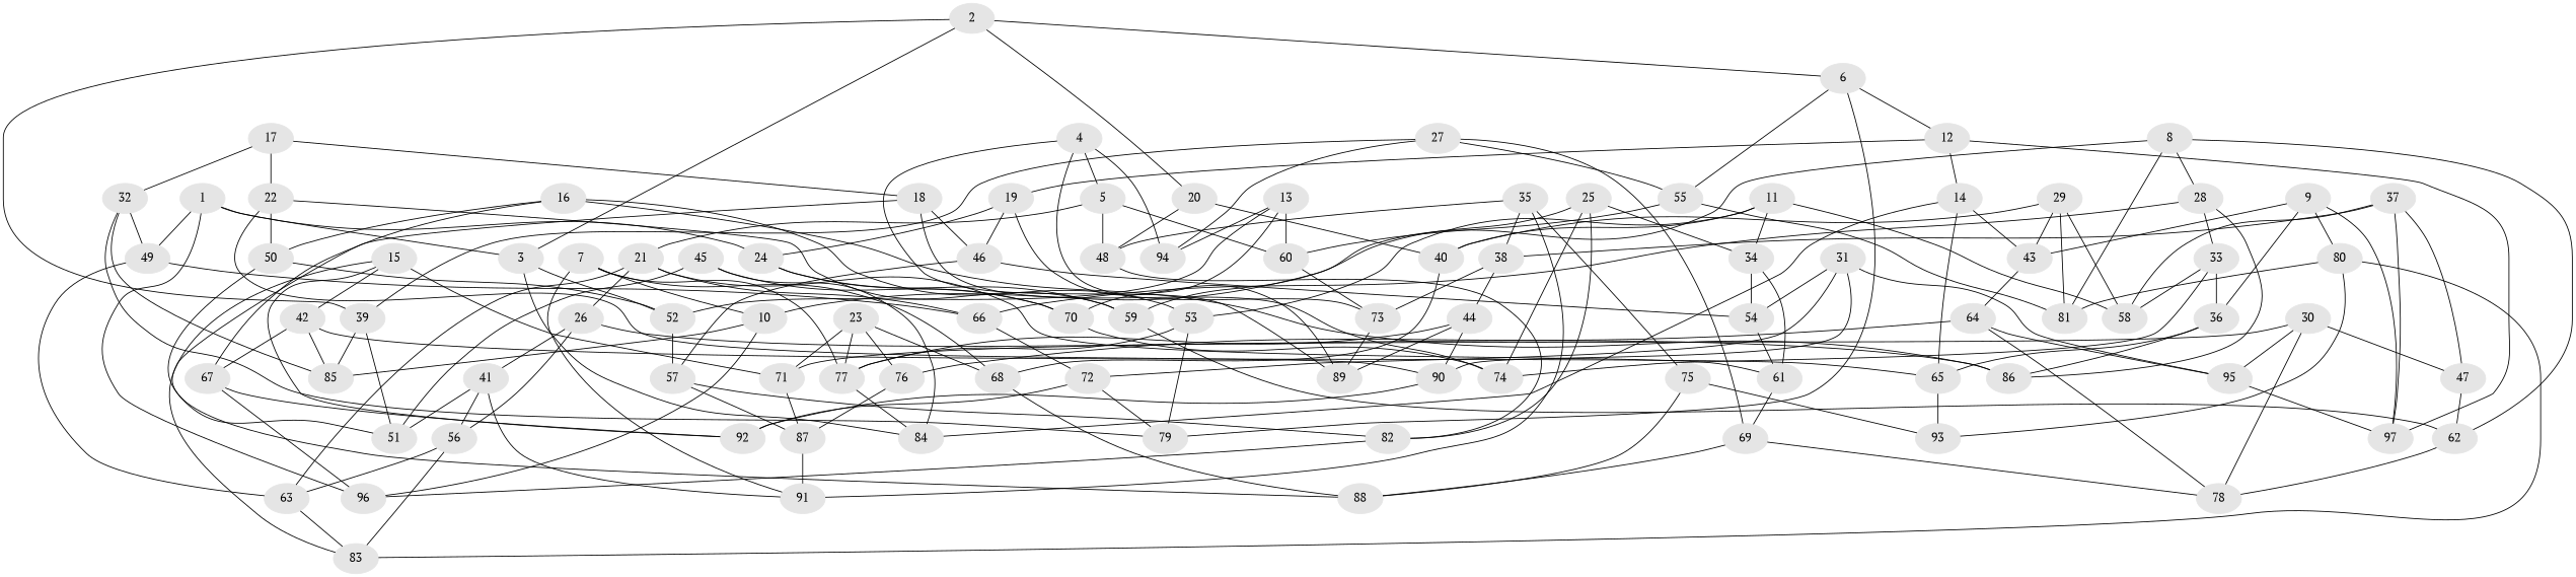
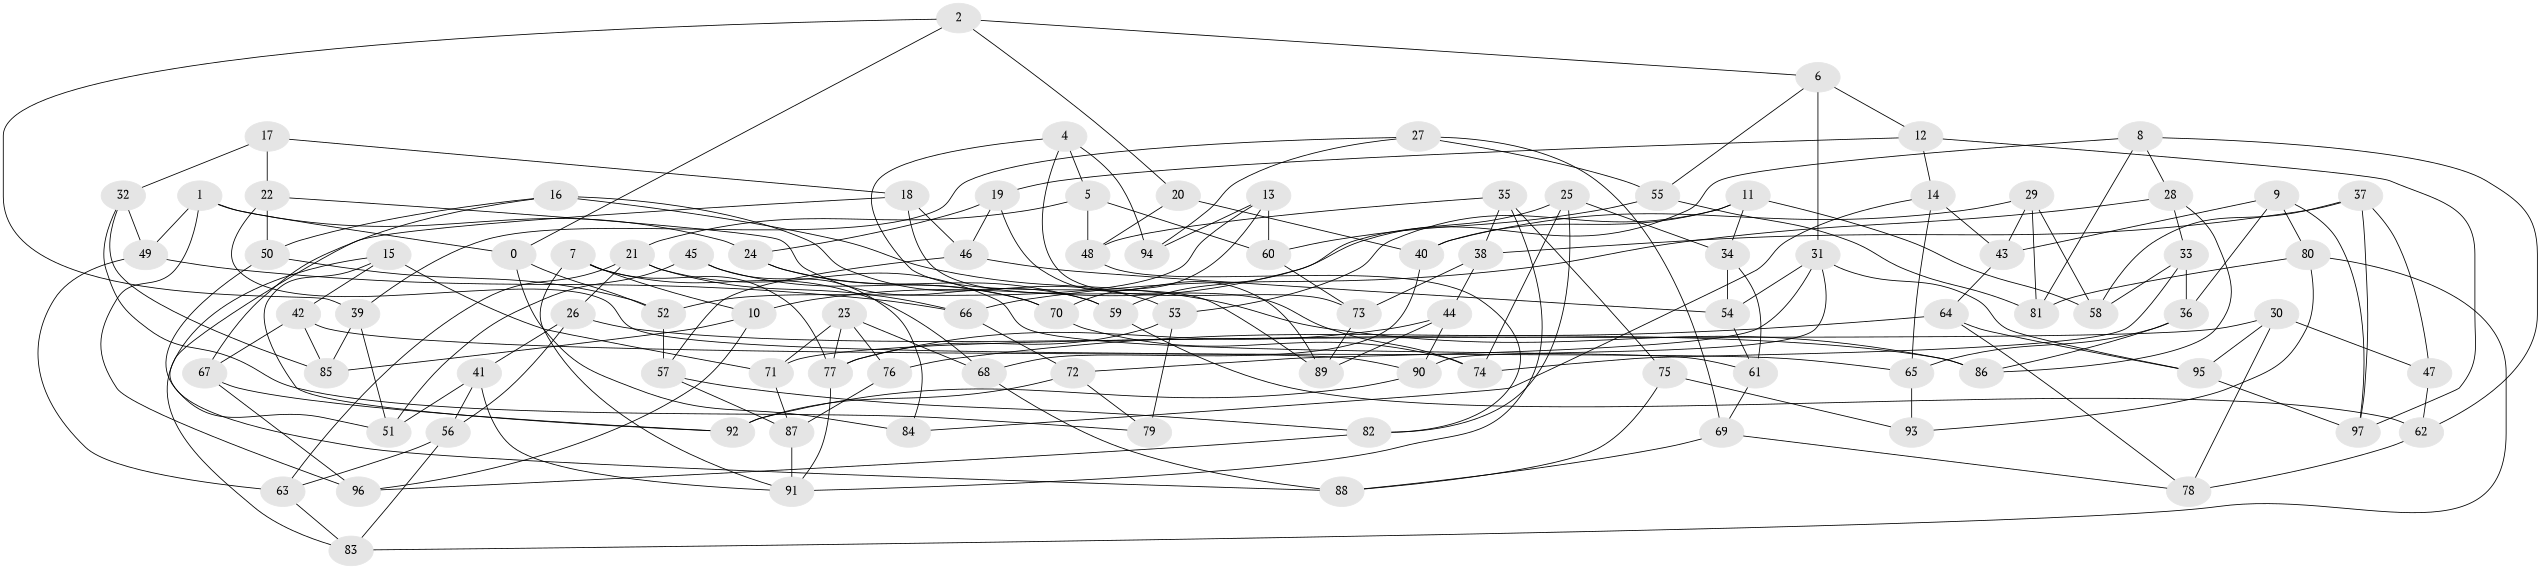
  graph {
    fontname="PT Serif"
    node [color=gray90 fontname="PT Serif" style=filled]
    edge [fontname="PT Serif"]
    1
-   3
+   3 [label=0]
    24
    49
    96
    52
    84
    70
    59
    63
    66
    2
    6
    20
    39
    12
    55
    79
    48
    40
    85
    51
    57
    4
    5
    73
    89
    94
    21
    60
    26
    61
    82
    97
    14
    19
    81
    7
    10
    68
    77
    91
    88
    8
    28
    62
    86
    33
    78
    9
    36
    43
    80
    65
    64
    83
    93
    11
    34
    53
    58
    54
    46
    13
    74
    15
    42
    71
    92
    67
    87
    16
    50
    17
    18
    22
    32
    90
    41
    56
    69
    72
    23
    76
    45
    25
    27
    29
    30
    47
    95
    31
    35
    38
    75
    44
    37
    1 -- 3
    1 -- 24
    1 -- 49
    1 -- 96
    3 -- 52
    3 -- 84
    24 -- 70
    24 -- 59
    49 -- 63
    49 -- 66
    52 -- 57
    70 -- 74
    59 -- 62
    63 -- 83
    66 -- 72
    2 -- 3
    2 -- 6
    2 -- 20
    2 -- 39
    6 -- 12
    6 -- 55
-   6 -- 79
+   6 -- 31
    20 -- 48
    20 -- 40
    39 -- 85
    39 -- 51
    12 -- 97
    12 -- 14
    12 -- 19
    55 -- 60
    55 -- 81
    48 -- 82
    40 -- 68
    57 -- 82
    57 -- 87
    4 -- 5
    4 -- 73
    4 -- 89
    4 -- 94
    5 -- 48
    5 -- 21
    5 -- 60
    73 -- 89
    21 -- 63
    21 -- 66
    21 -- 26
    21 -- 61
    60 -- 73
    26 -- 86
    26 -- 41
    26 -- 56
    61 -- 69
    82 -- 96
    14 -- 84
    14 -- 43
    14 -- 65
    19 -- 24
    19 -- 89
    19 -- 46
    7 -- 10
    7 -- 68
    7 -- 77
    7 -- 91
    10 -- 96
    10 -- 85
    68 -- 88
-   77 -- 84
+   77 -- 91
    8 -- 81
    8 -- 10
    8 -- 28
    8 -- 62
    28 -- 66
    28 -- 86
    28 -- 33
    62 -- 78
    33 -- 36
    33 -- 58
    33 -- 74
    9 -- 97
    9 -- 36
    9 -- 43
    9 -- 80
    36 -- 86
    36 -- 65
    43 -- 64
    80 -- 81
    80 -- 83
    80 -- 93
    65 -- 93
    64 -- 78
    64 -- 76
    64 -- 95
    11 -- 40
    11 -- 34
    11 -- 53
    11 -- 58
    34 -- 61
    34 -- 54
    53 -- 79
    53 -- 77
    54 -- 61
    46 -- 57
    46 -- 54
    13 -- 52
    13 -- 70
    13 -- 94
    13 -- 60
    15 -- 83
    15 -- 42
    15 -- 71
    15 -- 92
    42 -- 85
    42 -- 65
    42 -- 67
    71 -- 87
    67 -- 96
    67 -- 92
    87 -- 91
    16 -- 86
    16 -- 53
    16 -- 67
    16 -- 50
    50 -- 52
    50 -- 51
    17 -- 18
    17 -- 22
    17 -- 32
    18 -- 88
    18 -- 46
    18 -- 74
    22 -- 59
    22 -- 50
    22 -- 90
    32 -- 49
    32 -- 79
    32 -- 85
    90 -- 92
    41 -- 51
    41 -- 91
    41 -- 56
    56 -- 63
    56 -- 83
    69 -- 88
    69 -- 78
    72 -- 79
    72 -- 92
    23 -- 68
    23 -- 77
    23 -- 71
    23 -- 76
    76 -- 87
    45 -- 84
    45 -- 70
    45 -- 51
    25 -- 59
    25 -- 82
    25 -- 34
    25 -- 74
    27 -- 39
    27 -- 55
    27 -- 94
    27 -- 69
    29 -- 40
    29 -- 81
    29 -- 43
    29 -- 58
    30 -- 78
    30 -- 71
    30 -- 47
    30 -- 95
    47 -- 62
    95 -- 97
    31 -- 54
    31 -- 90
    31 -- 72
    31 -- 95
    35 -- 48
    35 -- 91
    35 -- 38
    35 -- 75
    38 -- 73
    38 -- 44
    75 -- 88
    75 -- 93
    44 -- 89
    44 -- 77
    44 -- 90
    37 -- 97
    37 -- 58
    37 -- 47
    37 -- 38
  }
